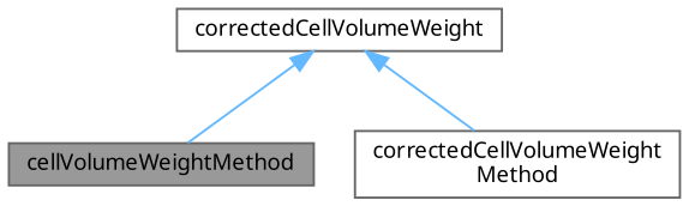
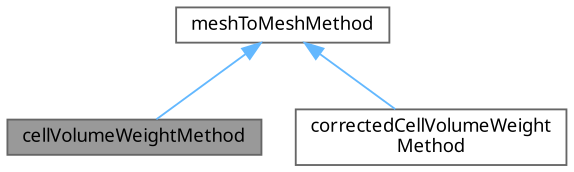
  digraph {
    fontname="Noto Sans"
    node [color=gray40 fillcolor=white fontname="Noto Sans" fontsize=10 shape=box style=filled]
    edge [color=steelblue1 dir=back fontname="Noto Sans" fontsize=10 labelfontname=Helvetica labelfontsize=10 style=solid]
    n1 [fillcolor=grey60 fontcolor=black height=0.2 label=cellVolumeWeightMethod width=0.4]
    n2 [height=0.2 label="correctedCellVolumeWeight\lMethod" width=0.4]
-   n3 [height=0.2 label=correctedCellVolumeWeight width=0.4]
+   n3 [height=0.2 label=meshToMeshMethod width=0.4]
    n3 -> n1
    n3 -> n2
  }
